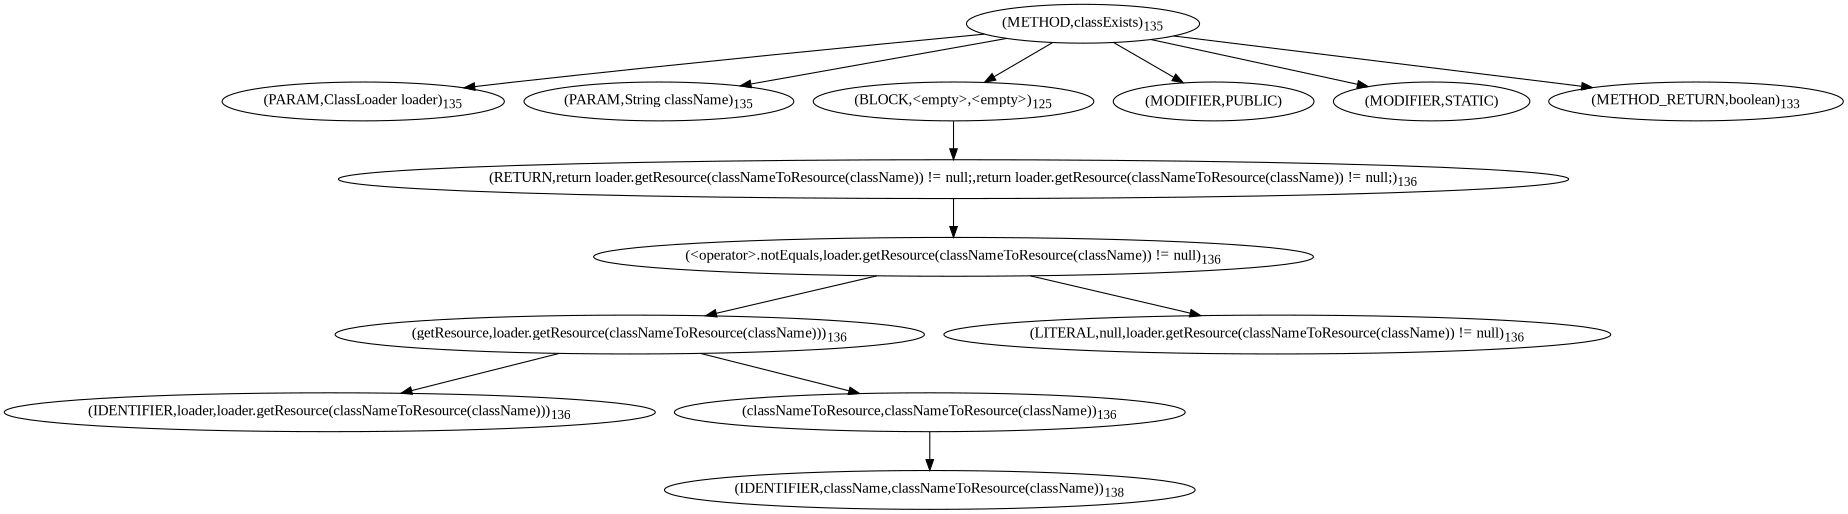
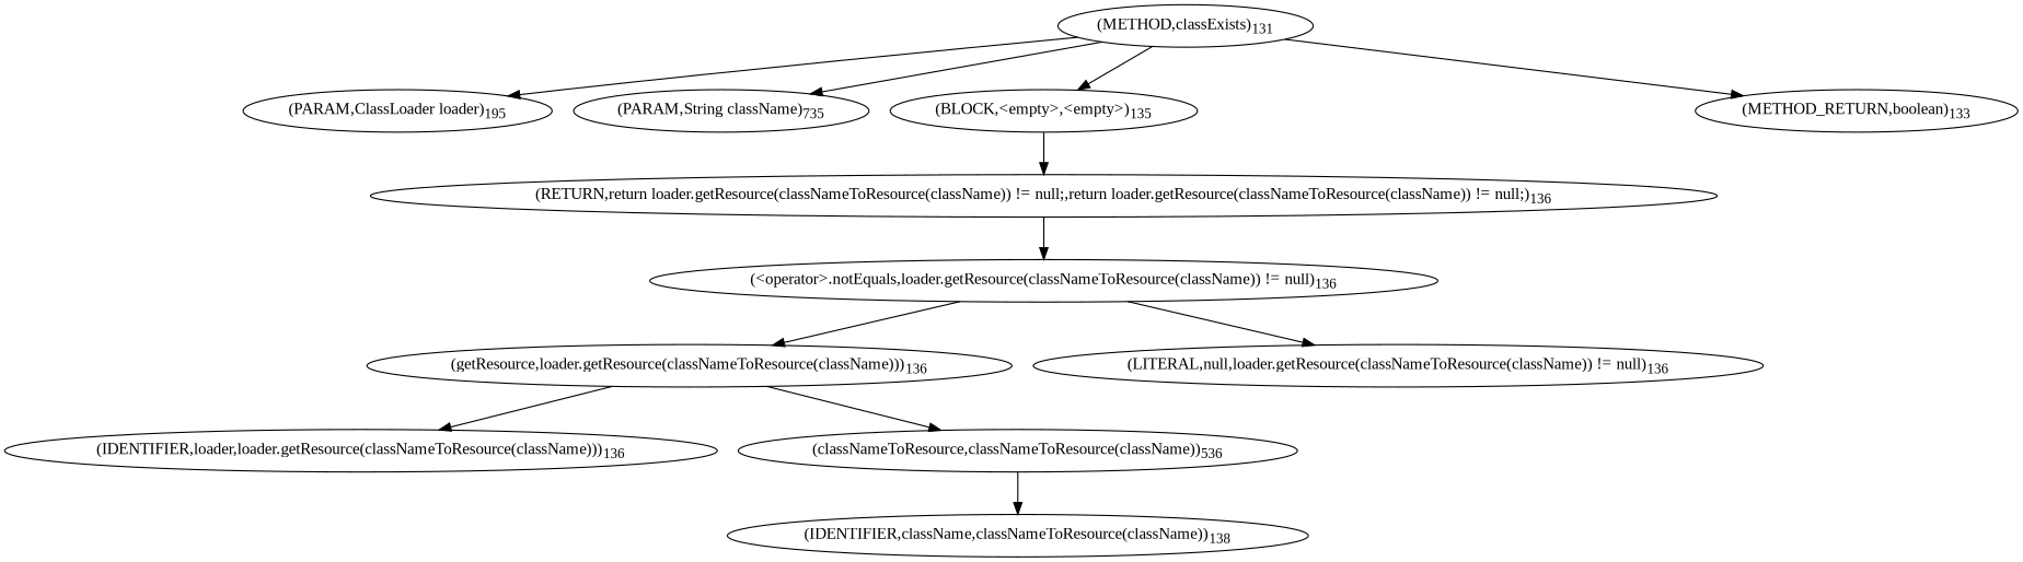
  digraph {
    fontname="Liberation Serif"
    node [fontname="Liberation Serif"]
    edge [fontname="Liberation Serif"]
-   n1 [label=<(METHOD,classExists)<SUB>135</SUB>>]
-   n2 [label=<(PARAM,ClassLoader loader)<SUB>135</SUB>>]
-   n3 [label=<(PARAM,String className)<SUB>135</SUB>>]
-   n4 [label=<(BLOCK,&lt;empty&gt;,&lt;empty&gt;)<SUB>125</SUB>>]
-   n5 [label=<(MODIFIER,PUBLIC)>]
-   n6 [label=<(MODIFIER,STATIC)>]
+   n1 [label=<(METHOD,classExists)<SUB>131</SUB>>]
+   n2 [label=<(PARAM,ClassLoader loader)<SUB>195</SUB>>]
+   n3 [label=<(PARAM,String className)<SUB>735</SUB>>]
+   n4 [label=<(BLOCK,&lt;empty&gt;,&lt;empty&gt;)<SUB>135</SUB>>]
    n7 [label=<(METHOD_RETURN,boolean)<SUB>133</SUB>>]
    n8 [label=<(RETURN,return loader.getResource(classNameToResource(className)) != null;,return loader.getResource(classNameToResource(className)) != null;)<SUB>136</SUB>>]
    n9 [label=<(&lt;operator&gt;.notEquals,loader.getResource(classNameToResource(className)) != null)<SUB>136</SUB>>]
    n10 [label=<(getResource,loader.getResource(classNameToResource(className)))<SUB>136</SUB>>]
    n11 [label=<(LITERAL,null,loader.getResource(classNameToResource(className)) != null)<SUB>136</SUB>>]
    n12 [label=<(IDENTIFIER,loader,loader.getResource(classNameToResource(className)))<SUB>136</SUB>>]
-   n13 [label=<(classNameToResource,classNameToResource(className))<SUB>136</SUB>>]
+   n13 [label=<(classNameToResource,classNameToResource(className))<SUB>536</SUB>>]
    n14 [label=<(IDENTIFIER,className,classNameToResource(className))<SUB>138</SUB>>]
    n1 -> n2
    n1 -> n3
    n1 -> n4
-   n1 -> n5
-   n1 -> n6
    n1 -> n7
    n4 -> n8
    n8 -> n9
    n9 -> n10
    n9 -> n11
    n10 -> n12
    n10 -> n13
    n13 -> n14
  }
